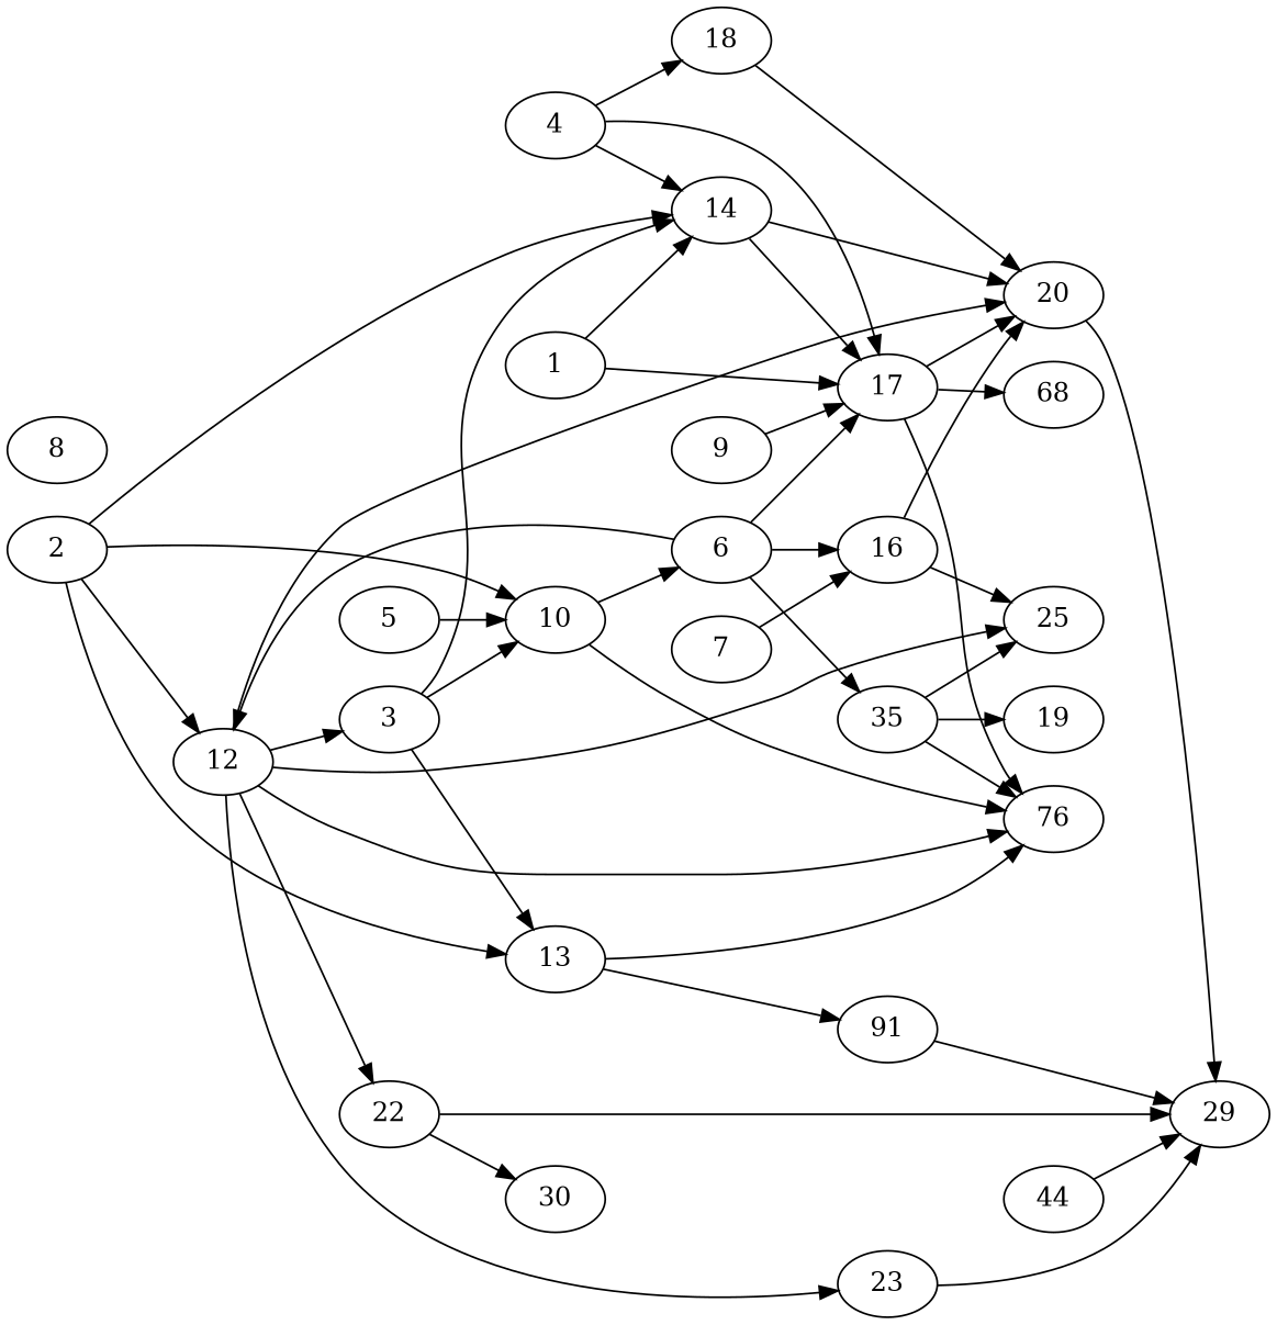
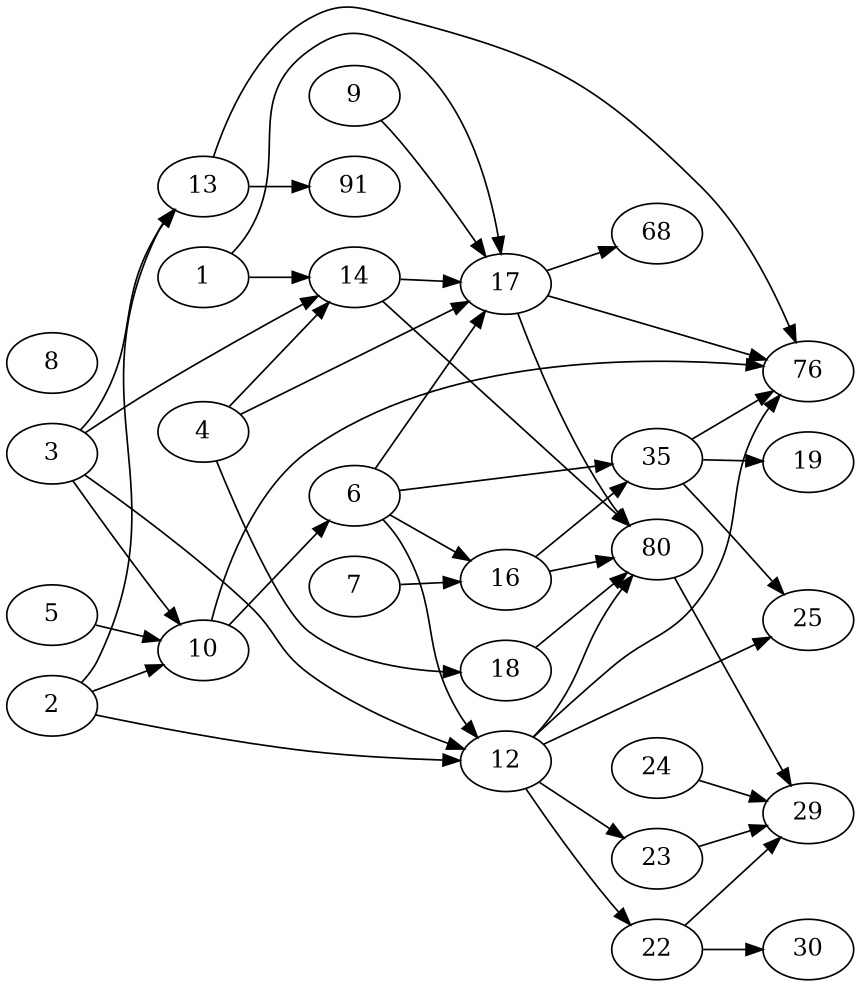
  digraph {
    fontname="DejaVu Serif"
    rankdir=LR
    node [alpha=0.10 fontname="DejaVu Serif"]
    edge [fontname="DejaVu Serif"]
    1 [alpha=0.07 expect_size=39718912]
    14 [alpha=0.03 expect_size=22956032]
    17 [expect_size=23274496]
-   20 [alpha=0.07 expect_size=21532672]
+   20 [alpha=0.07 expect_size=21532672 label=80]
    n5 [alpha=0.14 expect_size=32517120 label=76]
    n6 [alpha=0.04 expect_size=41253888 label=68]
    29 [alpha=0.08 expect_size=23619584]
    2 [alpha=0.04 expect_size=37755904]
    10 [alpha=0.11 expect_size=45603840]
    12 [alpha=0.02 expect_size=30752768]
    13 [alpha=0.03 expect_size=39023616]
    6 [alpha=0.07 expect_size=37635072]
    22 [expect_size=37160960]
    23 [alpha=0.15 expect_size=41895936]
    25 [alpha=0.13 expect_size=8644608]
    n16 [alpha=0.12 expect_size=48366592 label=91]
    30 [expect_size=17215488]
    3 [alpha=0.13 expect_size=20531200]
-   24 [alpha=0.06 expect_size=48065536 label=44]
+   24 [alpha=0.06 expect_size=48065536]
    4 [alpha=0.05 expect_size=19095552]
    18 [alpha=0.13 expect_size=14547968]
    5 [alpha=0.08 expect_size=44007424]
    n23 [expect_size=35698688 label=35]
    16 [alpha=0.14 expect_size=6883328]
    19 [alpha=0.17 expect_size=24966144]
    7 [alpha=0.16 expect_size=38171648]
    8 [alpha=0.04 expect_size=5293056]
    9 [alpha=0.19 expect_size=27521024]
    1 -> 14
    1 -> 17
    14 -> 17
    14 -> 20
    17 -> 20
    17 -> n5
    17 -> n6
    20 -> 29
-   2 -> 14
    2 -> 10
    2 -> 12
    2 -> 13
    10 -> n5
    10 -> 6
    12 -> 20
    12 -> n5
    12 -> 22
    12 -> 23
    12 -> 25
    13 -> n5
    13 -> n16
    6 -> 17
    6 -> 12
    6 -> n23
    6 -> 16
    22 -> 29
    22 -> 30
    23 -> 29
-   n16 -> 29
    3 -> 14
    3 -> 10
-   12 -> 3
+   3 -> 12
    3 -> 13
    24 -> 29
    4 -> 14
    4 -> 17
    4 -> 18
    18 -> 20
    5 -> 10
    n23 -> n5
    n23 -> 25
    n23 -> 19
    16 -> 20
-   16 -> 25
+   16 -> n23
    7 -> 16
    9 -> 17
  }
